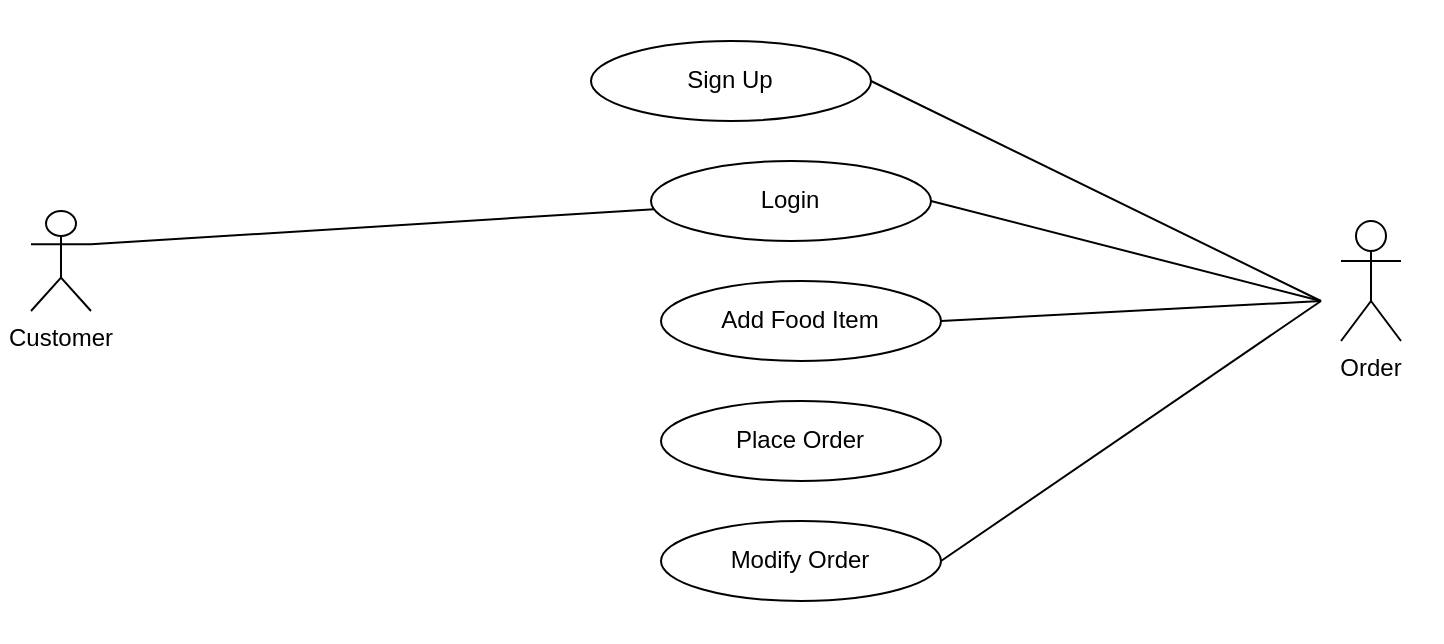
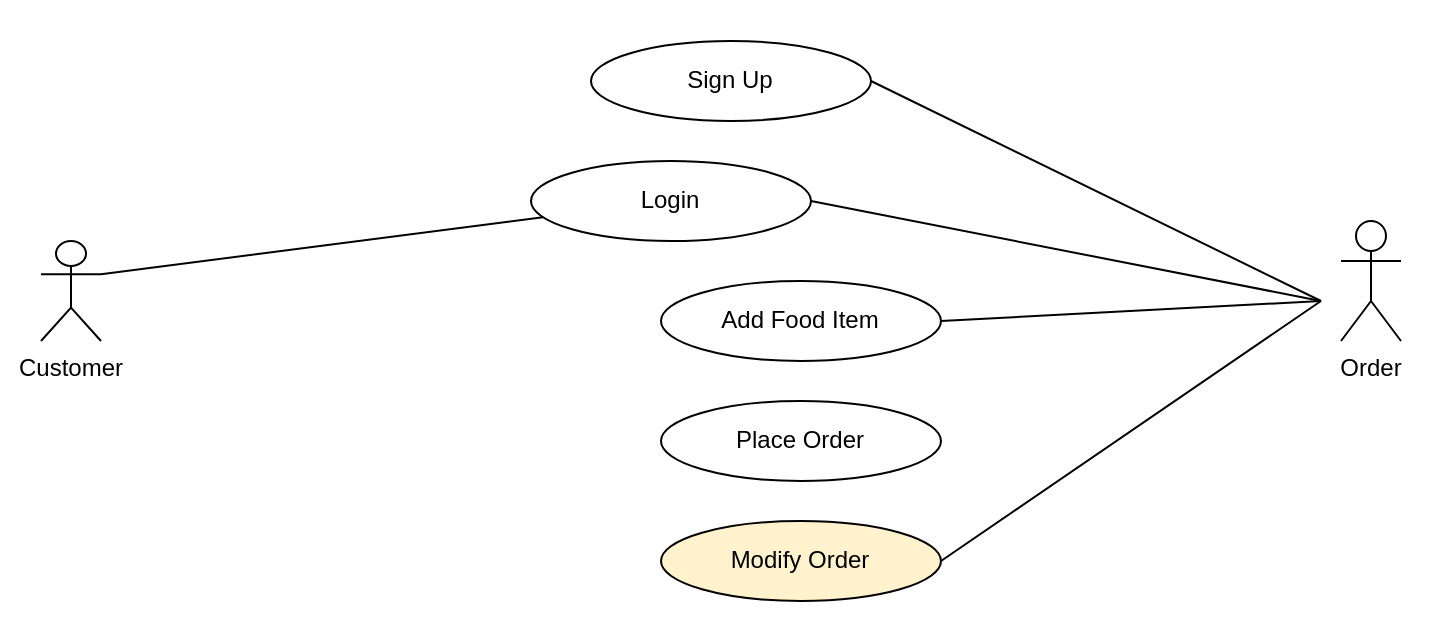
  <mxCell id="0" />
  <mxCell id="1" parent="0" />
  <mxCell id="2" value="Sign Up" style="ellipse;whiteSpace=wrap;html=1;" vertex="1" parent="1"><mxGeometry x="295" y="20" width="140" height="40" as="geometry" /></mxCell>
- <mxCell id="3" value="Login" style="ellipse;whiteSpace=wrap;html=1;" vertex="1" parent="1"><mxGeometry x="325" y="80" width="140" height="40" as="geometry" /></mxCell>
- <mxCell id="4" value="Modify Order" style="ellipse;whiteSpace=wrap;html=1;" vertex="1" parent="1"><mxGeometry x="330" y="260" width="140" height="40" as="geometry" /></mxCell>
+ <mxCell id="3" value="Login" style="ellipse;whiteSpace=wrap;html=1;" vertex="1" parent="1"><mxGeometry x="265" y="80" width="140" height="40" as="geometry" /></mxCell>
+ <mxCell id="4" value="Modify Order" style="ellipse;whiteSpace=wrap;html=1;fillColor=#fff2cc;" vertex="1" parent="1"><mxGeometry x="330" y="260" width="140" height="40" as="geometry" /></mxCell>
  <mxCell id="5" value="Place Order" style="ellipse;whiteSpace=wrap;html=1;" vertex="1" parent="1"><mxGeometry x="330" y="200" width="140" height="40" as="geometry" /></mxCell>
  <mxCell id="6" value="Add Food Item" style="ellipse;whiteSpace=wrap;html=1;" vertex="1" parent="1"><mxGeometry x="330" y="140" width="140" height="40" as="geometry" /></mxCell>
- <mxCell id="7" value="Customer" style="shape=umlActor;verticalLabelPosition=bottom;verticalAlign=top;html=1;" vertex="1" parent="1"><mxGeometry x="15" y="105" width="30" height="50" as="geometry" /></mxCell>
+ <mxCell id="7" value="Customer" style="shape=umlActor;verticalLabelPosition=bottom;verticalAlign=top;html=1;" vertex="1" parent="1"><mxGeometry x="20" y="120" width="30" height="50" as="geometry" /></mxCell>
  <mxCell id="8" value="Order" style="shape=umlActor;verticalLabelPosition=bottom;verticalAlign=top;html=1;" vertex="1" parent="1"><mxGeometry x="670" y="110" width="30" height="60" as="geometry" /></mxCell>
  <mxCell id="9" value="" style="endArrow=none;html=1;exitX=1;exitY=0.333;exitDx=0;exitDy=0;exitPerimeter=0;" edge="1" parent="1" source="7" target="3"><mxGeometry width="50" height="50" relative="1" as="geometry"><mxPoint x="190" y="190" as="sourcePoint" /><mxPoint x="420" y="210" as="targetPoint" /></mxGeometry></mxCell>
  <mxCell id="10" value="" style="endArrow=none;html=1;exitX=1;exitY=0.5;exitDx=0;exitDy=0;" edge="1" parent="1" source="4"><mxGeometry width="50" height="50" relative="1" as="geometry"><mxPoint x="60" y="146.667" as="sourcePoint" /><mxPoint x="660" y="150" as="targetPoint" /></mxGeometry></mxCell>
  <mxCell id="11" value="" style="endArrow=none;html=1;exitX=1;exitY=0.5;exitDx=0;exitDy=0;" edge="1" parent="1" source="6"><mxGeometry width="50" height="50" relative="1" as="geometry"><mxPoint x="650" y="290" as="sourcePoint" /><mxPoint x="660" y="150" as="targetPoint" /></mxGeometry></mxCell>
  <mxCell id="12" value="" style="endArrow=none;html=1;exitX=1;exitY=0.5;exitDx=0;exitDy=0;" edge="1" parent="1" source="3"><mxGeometry width="50" height="50" relative="1" as="geometry"><mxPoint x="480" y="290" as="sourcePoint" /><mxPoint x="660" y="150" as="targetPoint" /></mxGeometry></mxCell>
  <mxCell id="13" value="" style="endArrow=none;html=1;exitX=1;exitY=0.5;exitDx=0;exitDy=0;" edge="1" parent="1" source="2"><mxGeometry width="50" height="50" relative="1" as="geometry"><mxPoint x="490" y="300" as="sourcePoint" /><mxPoint x="660" y="150" as="targetPoint" /></mxGeometry></mxCell>
